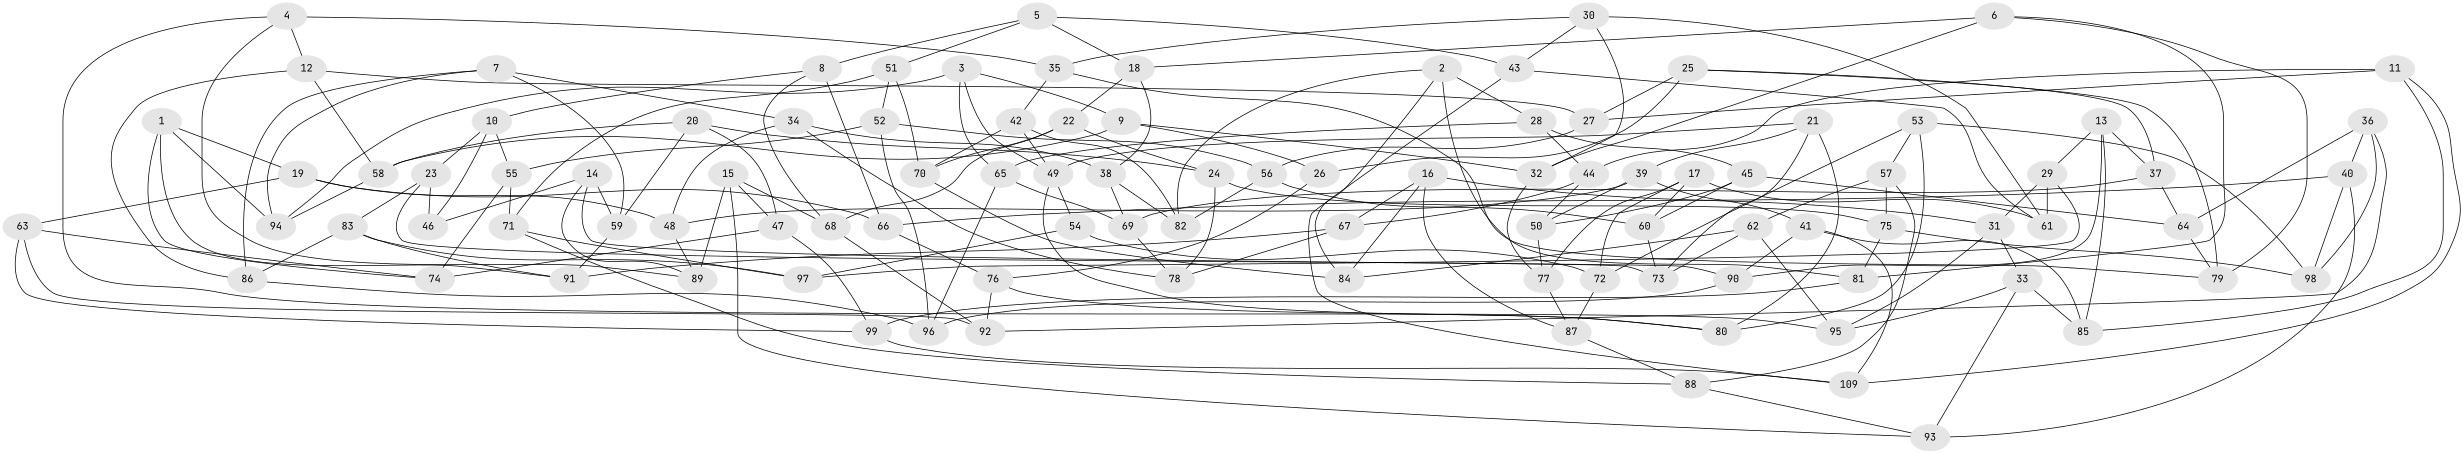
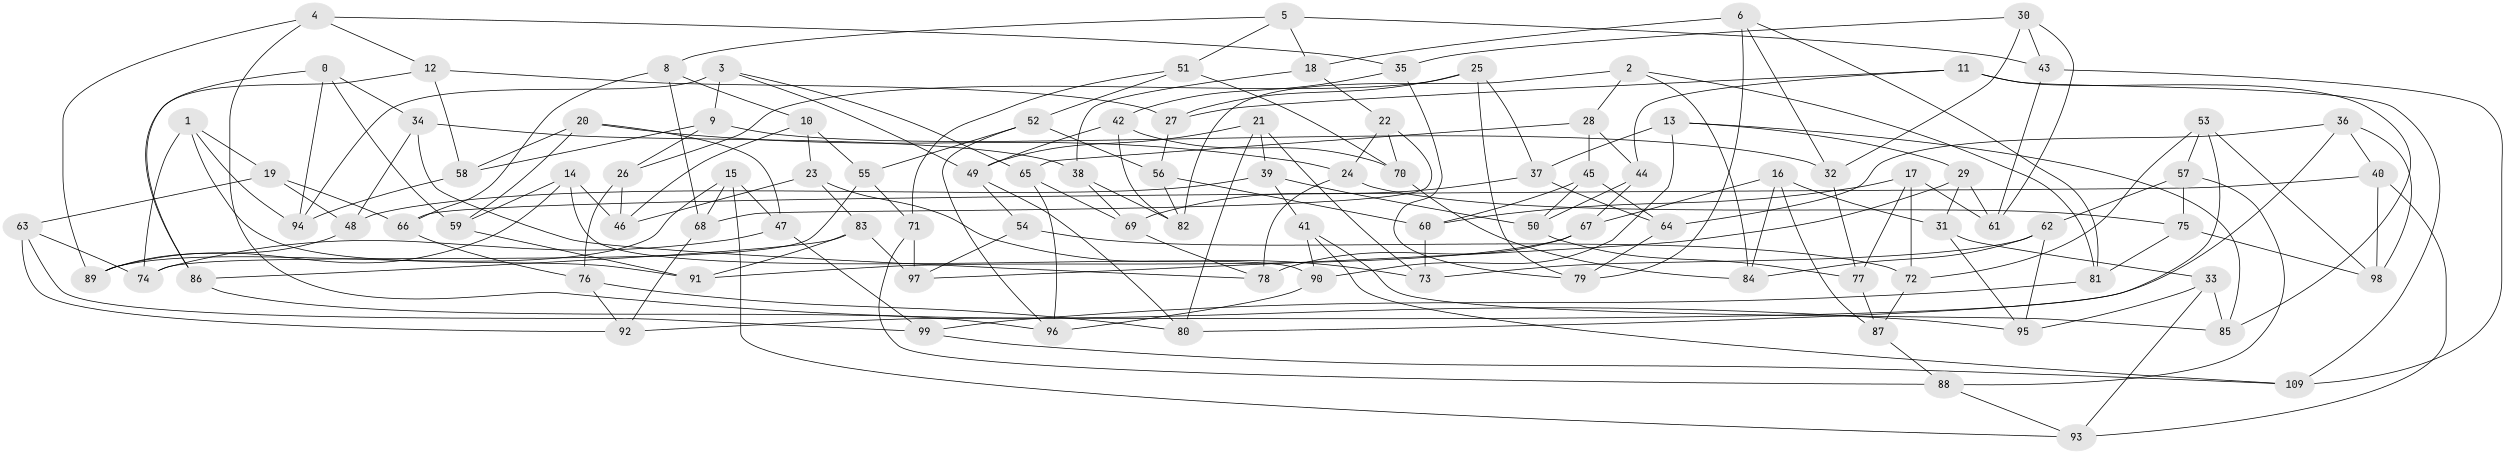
  graph {
    fontname="JetBrains Mono"
    node [color=gray90 fontname="JetBrains Mono" style=filled]
    edge [fontname="JetBrains Mono"]
    1
    19
    74
    91
    94
    66
    48
    63
    2
    28
    81
    82
    84
    65
    44
    45
    99
    3
    9
    49
    32
    26
    58
    54
    80
    69
    96
    4
    12
    35
    89
    95
    86
    27
    79
    42
    5
    8
    18
    43
    51
    10
    68
    22
    38
    n46 [label=109]
    61
    70
    52
    71
    6
    77
-   7
+   7 [label=0]
    34
    59
    78
    23
    46
    55
    76
    92
    73
    83
    11
    85
    56
    67
    50
    13
    29
    37
    90
    31
    97
    64
    14
    15
    47
    93
    16
    87
    33
    88
    17
    60
    72
    24
    20
    75
    21
    39
    41
    98
    25
    30
    36
    40
    53
    57
    62
    1 -- 19
    1 -- 74
    1 -- 91
    1 -- 94
    19 -- 66
    19 -- 48
    19 -- 63
    66 -- 76
    48 -- 89
    63 -- 74
    63 -- 99
    63 -- 92
    2 -- 28
    2 -- 81
    2 -- 82
    2 -- 84
    28 -- 65
    28 -- 44
    28 -- 45
    81 -- 99
    65 -- 69
    65 -- 96
    44 -- 67
    44 -- 50
    45 -- 50
    45 -- 64
    45 -- 60
    99 -- n46
    3 -- 94
    3 -- 65
    3 -- 9
    3 -- 49
    9 -- 32
    9 -- 26
    9 -- 58
    49 -- 54
    49 -- 80
    32 -- 77
+   26 -- 46
    26 -- 76
    58 -- 94
    54 -- 97
    54 -- 72
    69 -- 78
    4 -- 12
    4 -- 35
    4 -- 89
    4 -- 95
    12 -- 58
    12 -- 86
    12 -- 27
    35 -- 79
    35 -- 42
    86 -- 96
    27 -- 56
    42 -- 82
    42 -- 49
    42 -- 70
    5 -- 8
    5 -- 18
    5 -- 43
    5 -- 51
    8 -- 66
    8 -- 10
    8 -- 68
    18 -- 22
    18 -- 38
    43 -- n46
    43 -- 61
    51 -- 70
    51 -- 52
    51 -- 71
    10 -- 23
    10 -- 46
    10 -- 55
    68 -- 92
    22 -- 68
    22 -- 70
    22 -- 24
    38 -- 82
    38 -- 69
    70 -- 84
    52 -- 96
    52 -- 55
    52 -- 56
    71 -- 97
    71 -- 88
    6 -- 81
    6 -- 32
    6 -- 79
    6 -- 18
    77 -- 87
    7 -- 94
    7 -- 86
    7 -- 34
    7 -- 59
    34 -- 48
    34 -- 38
    34 -- 78
    59 -- 91
    23 -- 46
    23 -- 73
    23 -- 83
    55 -- 74
    55 -- 71
    76 -- 80
    76 -- 92
    83 -- 91
    83 -- 86
    83 -- 97
    11 -- 44
    11 -- 27
    11 -- n46
    11 -- 85
    56 -- 82
    56 -- 60
    67 -- 91
    67 -- 78
    50 -- 77
    13 -- 85
    13 -- 29
    13 -- 37
    13 -- 90
    29 -- 61
    29 -- 31
    29 -- 97
    37 -- 69
    37 -- 64
    90 -- 96
    31 -- 95
    31 -- 33
    64 -- 79
    14 -- 89
    14 -- 59
    14 -- 46
    14 -- 90
    15 -- 89
    15 -- 68
    15 -- 47
    15 -- 93
    47 -- 74
    47 -- 99
    16 -- 84
    16 -- 67
    16 -- 31
    16 -- 87
    87 -- 88
    33 -- 95
    33 -- 85
    33 -- 93
    88 -- 93
    17 -- 61
    17 -- 77
    17 -- 60
    17 -- 72
    60 -- 73
    72 -- 87
    24 -- 78
    24 -- 75
    20 -- 58
    20 -- 59
    20 -- 47
    20 -- 24
    75 -- 81
    75 -- 98
    21 -- 49
    21 -- 80
    21 -- 73
    21 -- 39
    39 -- 48
    39 -- 50
    39 -- 41
    41 -- n46
    41 -- 85
    41 -- 90
    25 -- 26
    25 -- 27
    25 -- 79
    25 -- 37
    30 -- 32
    30 -- 35
    30 -- 43
    30 -- 61
    36 -- 92
    36 -- 64
    36 -- 98
    36 -- 40
    40 -- 66
    40 -- 93
    40 -- 98
    53 -- 80
    53 -- 72
    53 -- 98
    53 -- 57
    57 -- 88
    57 -- 75
    57 -- 62
    62 -- 84
    62 -- 95
    62 -- 73
  }
